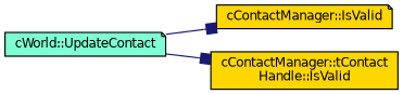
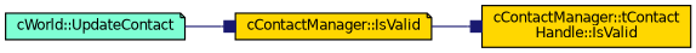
  digraph {
    rankdir=LR
    node [color=black fillcolor=gold fontname=Helvetica fontsize=10 shape=note style=filled]
    edge [arrowhead=box color=midnightblue fontname=Helvetica fontsize=10 labelfontname=Helvetica labelfontsize=10 style=solid]
    n1 [fillcolor=aquamarine fontcolor=black height=0.2 label="cWorld::UpdateContact" width=0.4]
    n2 [height=0.2 label="cContactManager::IsValid" width=0.4]
    n3 [height=0.2 label="cContactManager::tContact\lHandle::IsValid" shape=box width=0.4]
    n1 -> n2
-   n1 -> n3
+   n2 -> n3
  }
